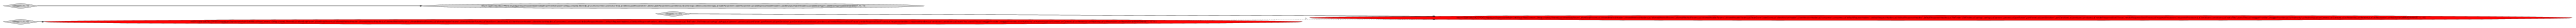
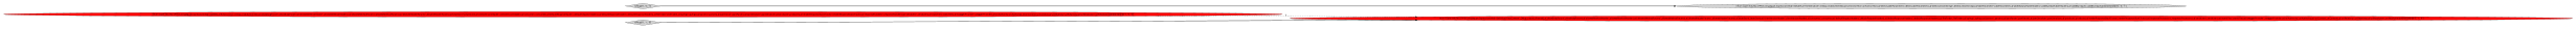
  digraph {
    rankdir=LR
    fontname="Open Sans"
    node [fillcolor=lightgray shape=ellipse style=filled fontname="Open Sans"]
    edge [style=bold fontname="Open Sans"]
    n1 [fillcolor=red label="return super.edu.fdu.CPPDG.tinypdg.pe.ExpressionInfo@15d698b.a(\"RestContext\",OMap.create().filtered().a(\"allowBodyParam\",allowBodyParam).a(\"allowedMethodHeader\",allowedMethodHeaders).a(\"allowedMethodParams\",allowedMethodParams).a(\"allowedHeaderParams\",allowedHeaderParams).a(\"beanStore\",beanStore).a(\"clientVersionHeader\",clientVersionHeader).a(\"consumes\",consumes).a(\"defaultRequestHeaders\",defaultRequestHeaders).a(\"defaultResponseHeaders\",defaultResponseHeaders).a(\"fileFinder\",fileFinder).a(\"opArgs\",opArgs).a(\"parsers\",parsers).a(\"partParser\",partParser).a(\"partSerializer\",partSerializer).a(\"produces\",produces).a(\"renderResponseStackTraces\",renderResponseStackTraces).a(\"responseHandlers\",responseHandlers).a(\"serializers\",serializers).a(\"staticFiles\",staticFiles).a(\"swaggerProvider\",swaggerProvider).a(\"uriAuthority\",uriAuthority).a(\"uriContext\",uriContext).a(\"uriRelativity\",uriRelativity).a(\"uriResolution\",uriResolution))@@@3@@@['1', '0', '0']"]
    n2 [fillcolor=red label="return super.edu.fdu.CPPDG.tinypdg.pe.ExpressionInfo@15d69fa.a(\"RestContext\",OMap.create().filtered().a(\"allowBodyParam\",allowBodyParam).a(\"allowedMethodHeader\",allowedMethodHeaders).a(\"allowedMethodParams\",allowedMethodParams).a(\"allowedHeaderParams\",allowedHeaderParams).a(\"beanStore\",beanStore).a(\"clientVersionHeader\",clientVersionHeader).a(\"consumes\",consumes).a(\"defaultRequestHeaders\",defaultRequestHeaders).a(\"defaultResponseHeaders\",defaultResponseHeaders).a(\"fileFinder\",fileFinder).a(\"opArgs\",opArgs).a(\"parsers\",parsers).a(\"partParser\",partParser).a(\"partSerializer\",partSerializer).a(\"produces\",produces).a(\"renderResponseStackTraces\",renderResponseStackTraces).a(\"responseProcessors\",responseProcessors).a(\"serializers\",serializers).a(\"staticFiles\",staticFiles).a(\"swaggerProvider\",swaggerProvider).a(\"uriAuthority\",uriAuthority).a(\"uriContext\",uriContext).a(\"uriRelativity\",uriRelativity).a(\"uriResolution\",uriResolution))@@@3@@@['0', '1', '0']"]
    n3 [label="toMap['0', '0', '1']" shape=diamond]
    n4 [label="return super.edu.fdu.CPPDG.tinypdg.pe.ExpressionInfo@15d6a69.a(\"HtmlSerializer\",OMap.create().filtered().a(\"uriAnchorText\",uriAnchorText).a(\"detectLabelParameters\",detectLabelParameters).a(\"detectLinksInStrings\",detectLinksInStrings).a(\"labelParameter\",labelParameter).a(\"addKeyValueTableHeaders\",addKeyValueTableHeaders).a(\"addBeanTypes\",addBeanTypes))@@@3@@@['0', '0', '1']"]
-   n5 [label="toMap['1', '0', '0']" shape=diamond]
    n6 [label="toMap['0', '1', '0']" shape=diamond]
    n1 -> n2 [label=0 style=dashed]
    n3 -> n4
-   n5 -> n1
    n6 -> n2
  }
